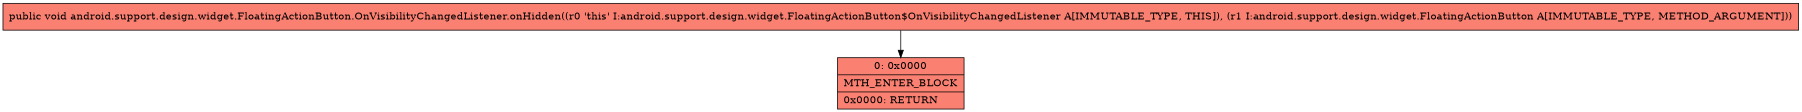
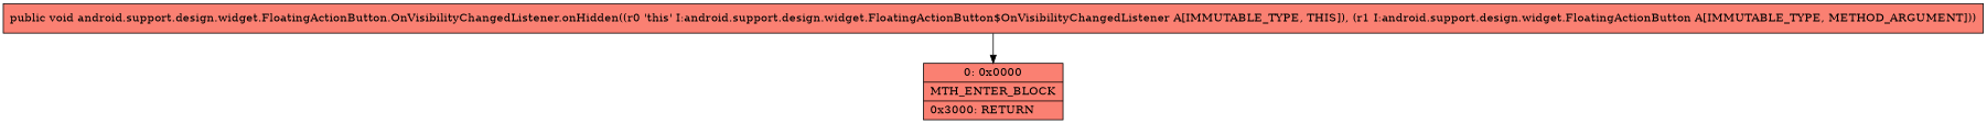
  digraph {
    node [shape=record style=filled fillcolor=salmon]
-   n1 [label="{0\:\ 0x0000|MTH_ENTER_BLOCK\l|0x0000: RETURN   \l}"]
+   n1 [label="{0\:\ 0x0000|MTH_ENTER_BLOCK\l|0x3000: RETURN   \l}"]
    n2 [label="{public void android.support.design.widget.FloatingActionButton.OnVisibilityChangedListener.onHidden((r0 'this' I:android.support.design.widget.FloatingActionButton$OnVisibilityChangedListener A[IMMUTABLE_TYPE, THIS]), (r1 I:android.support.design.widget.FloatingActionButton A[IMMUTABLE_TYPE, METHOD_ARGUMENT])) }"]
    n2 -> n1
  }
